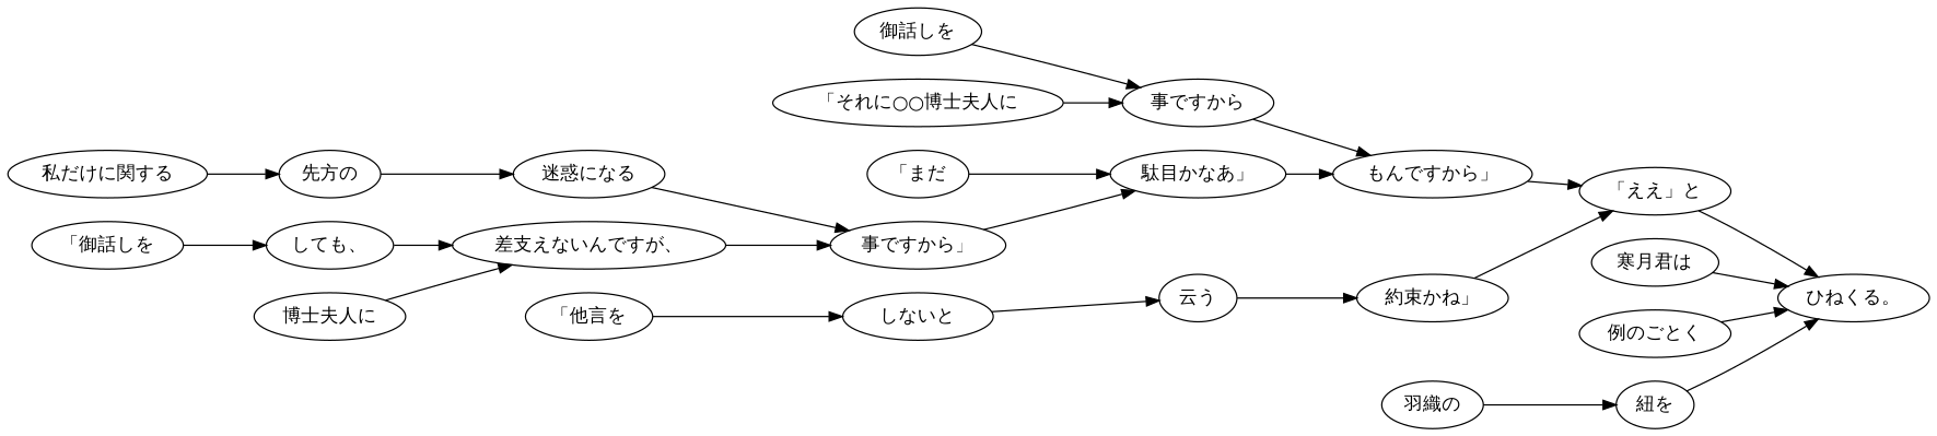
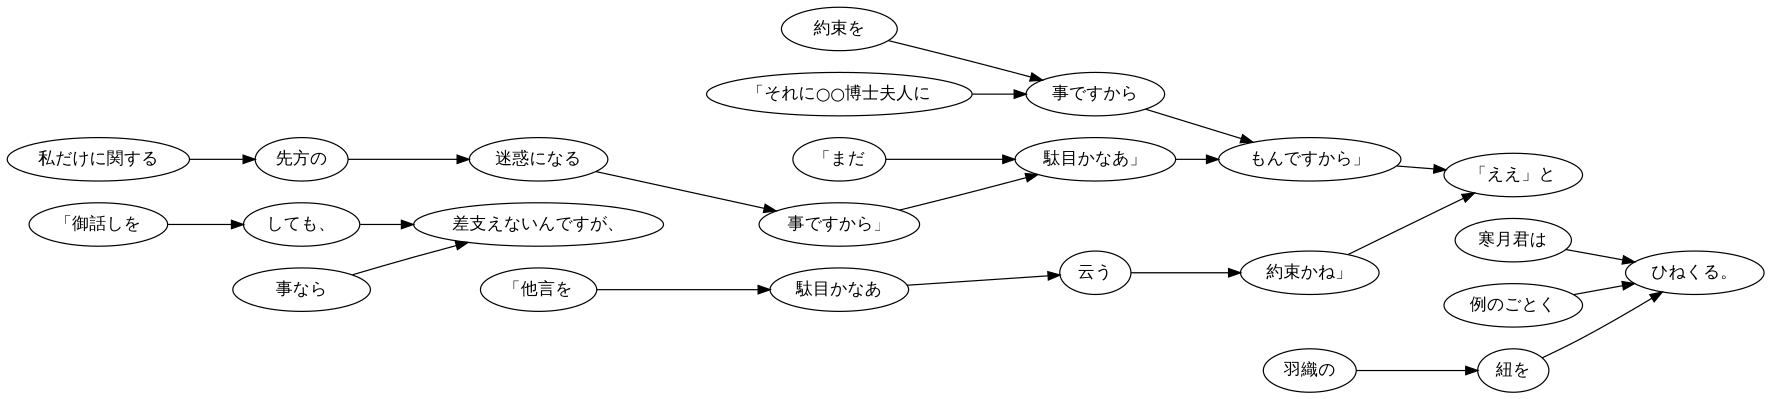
  digraph {
    fontname="Patrick Hand"
    rankdir=LR
    node [fontname="Patrick Hand"]
    edge [fontname="Patrick Hand"]
    n1 [label="「御話しを"]
    n2 [label="しても、"]
    n3 [label="差支えないんですが、"]
    n4 [label="事ですから」"]
    n5 [label="私だけに関する"]
    n6 [label="先方の"]
-   n7 [label="博士夫人に"]
+   n7 [label="事なら"]
    n8 [label="駄目かなあ」"]
    n9 [label="迷惑になる"]
    n10 [label="もんですから」"]
    n11 [label="「まだ"]
    n12 [label="「ええ」と"]
    n13 [label="「それに○○博士夫人に"]
    n14 [label="事ですから"]
-   n15 [label="御話しを"]
+   n15 [label="約束を"]
    n16 [label="ひねくる。"]
    n17 [label="「他言を"]
-   n18 [label="しないと"]
+   n18 [label="駄目かなあ"]
    n19 [label="云う"]
    n20 [label="約束かね」"]
    n21 [label="寒月君は"]
    n22 [label="例のごとく"]
    n23 [label="羽織の"]
    n24 [label="紐を"]
    n1 -> n2
    n2 -> n3
-   n3 -> n4
    n4 -> n8
    n5 -> n6
    n6 -> n9
    n7 -> n3
    n8 -> n10
    n9 -> n4
    n10 -> n12
    n11 -> n8
-   n12 -> n16
    n13 -> n14
    n14 -> n10
    n15 -> n14
    n17 -> n18
    n18 -> n19
    n19 -> n20
    n20 -> n12
    n21 -> n16
    n22 -> n16
    n23 -> n24
    n24 -> n16
  }
